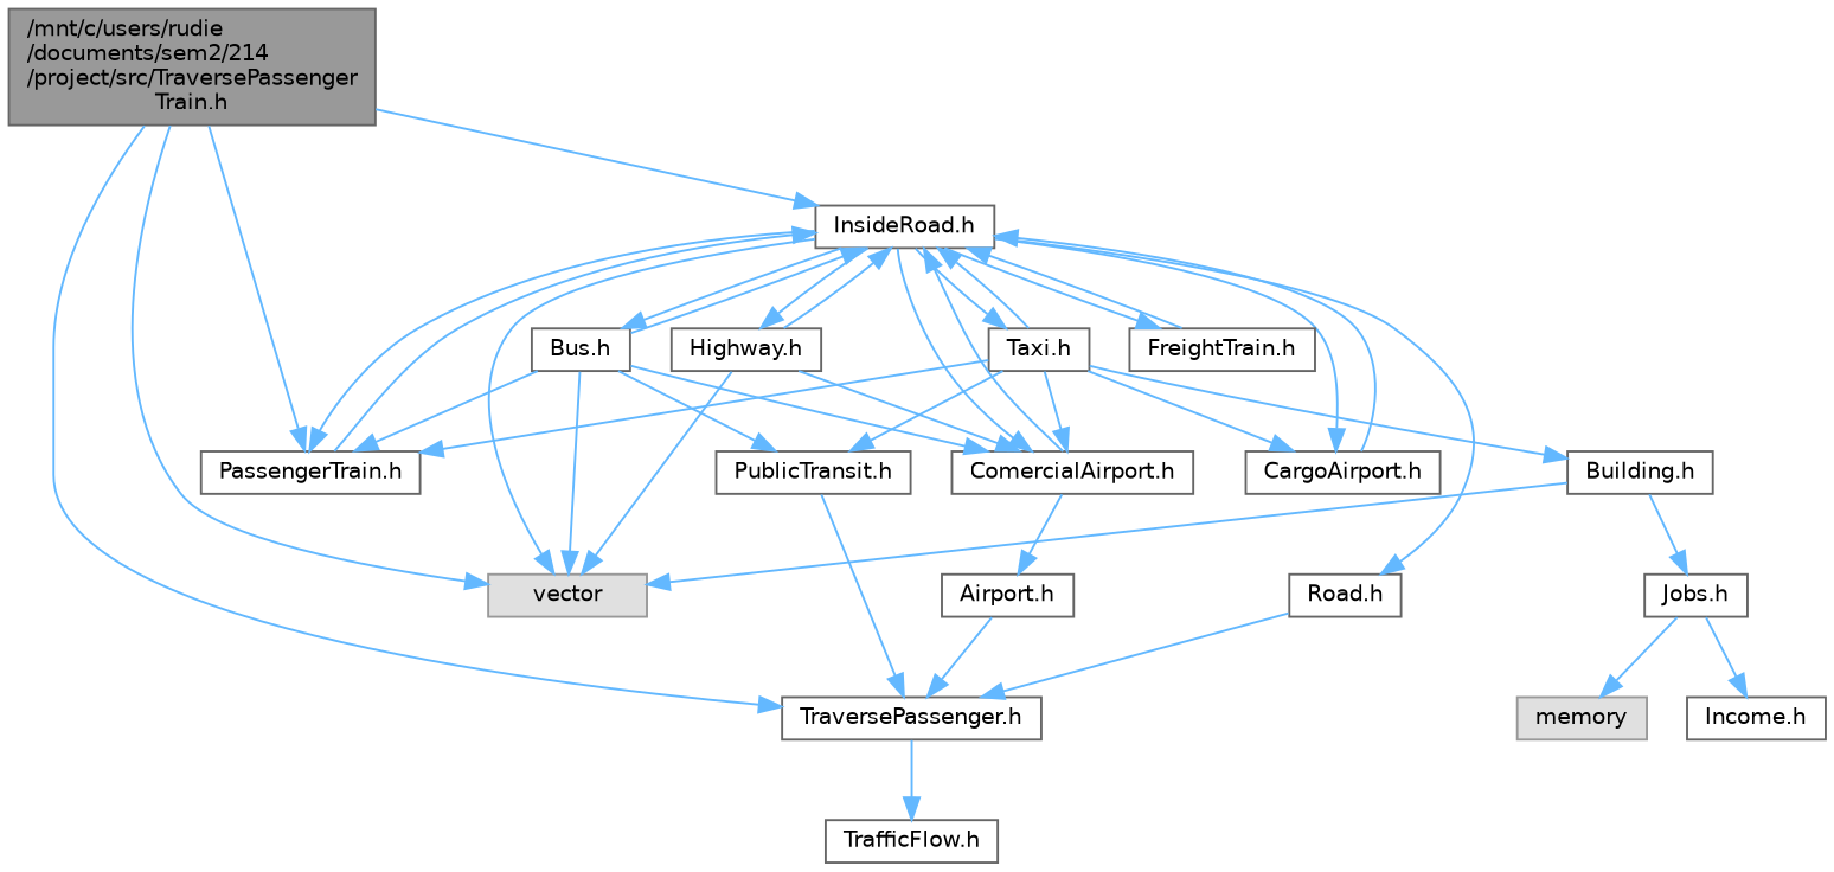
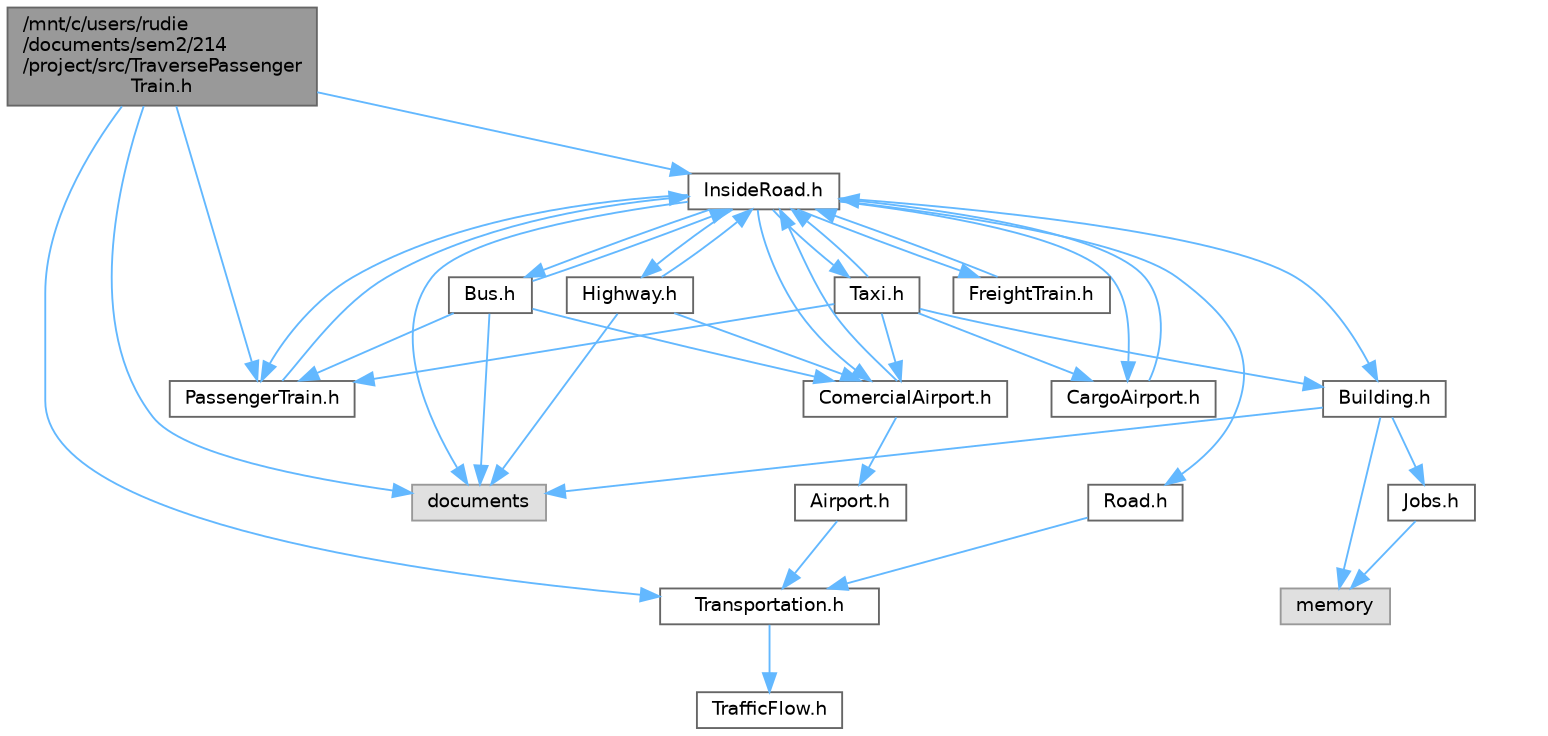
  digraph {
    node [color=grey40 fillcolor=white fontname=Helvetica fontsize=10 shape=box style=filled]
    edge [color=steelblue1 fontname=Helvetica fontsize=10 labelfontname=Helvetica labelfontsize=10 style=solid]
    n1 [color=gray40 fillcolor=grey60 fontcolor=black height=0.2 label="/mnt/c/users/rudie\l/documents/sem2/214\l/project/src/TraversePassenger\lTrain.h" width=0.4]
-   n2 [color=grey60 fillcolor="#E0E0E0" height=0.2 label=vector width=0.4]
-   n3 [height=0.2 label="TraversePassenger.h" width=0.4]
+   n2 [color=grey60 fillcolor="#E0E0E0" height=0.2 label=documents width=0.4]
+   n3 [height=0.2 label="Transportation.h" width=0.4]
    n4 [height=0.2 label="InsideRoad.h" width=0.4]
    n5 [height=0.2 label="PassengerTrain.h" width=0.4]
    n6 [height=0.2 label="TrafficFlow.h" width=0.4]
    n7 [height=0.2 label="Road.h" width=0.4]
    n8 [height=0.2 label="Highway.h" width=0.4]
    n9 [height=0.2 label="Bus.h" width=0.4]
    n10 [height=0.2 label="ComercialAirport.h" width=0.4]
    n11 [height=0.2 label="Taxi.h" width=0.4]
    n12 [height=0.2 label="CargoAirport.h" width=0.4]
    n13 [height=0.2 label="FreightTrain.h" width=0.4]
    n14 [height=0.2 label="Building.h" width=0.4]
-   n15 [height=0.2 label="PublicTransit.h" width=0.4]
    n16 [height=0.2 label="Airport.h" width=0.4]
    n17 [color=grey60 fillcolor="#E0E0E0" height=0.2 label=memory width=0.4]
    n18 [height=0.2 label="Jobs.h" width=0.4]
-   n19 [height=0.2 label="Income.h" width=0.4]
    n1 -> n2
    n1 -> n3
    n1 -> n4
    n1 -> n5
    n3 -> n6
    n4 -> n2
    n4 -> n5
    n4 -> n7
    n4 -> n8
    n4 -> n9
    n4 -> n10
    n4 -> n11
    n4 -> n12
    n4 -> n13
+   n4 -> n14
    n5 -> n4
    n7 -> n3
    n8 -> n2
    n8 -> n4
    n8 -> n10
    n9 -> n2
    n9 -> n4
    n9 -> n5
    n9 -> n10
-   n9 -> n15
    n10 -> n4
    n10 -> n16
    n11 -> n4
    n11 -> n5
    n11 -> n10
    n11 -> n12
    n11 -> n14
-   n11 -> n15
    n12 -> n4
    n13 -> n4
    n14 -> n2
+   n14 -> n17
    n14 -> n18
-   n15 -> n3
    n16 -> n3
    n18 -> n17
-   n18 -> n19
  }
